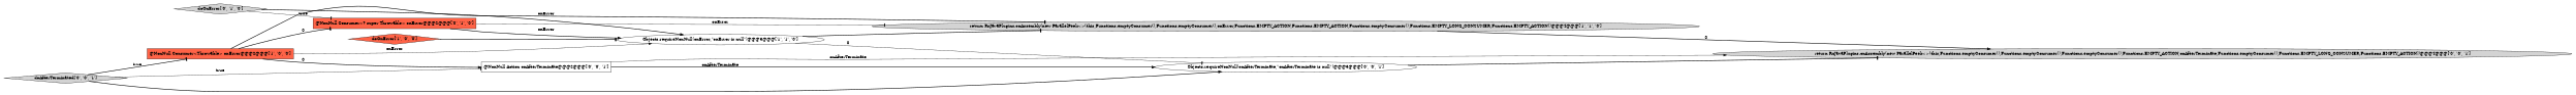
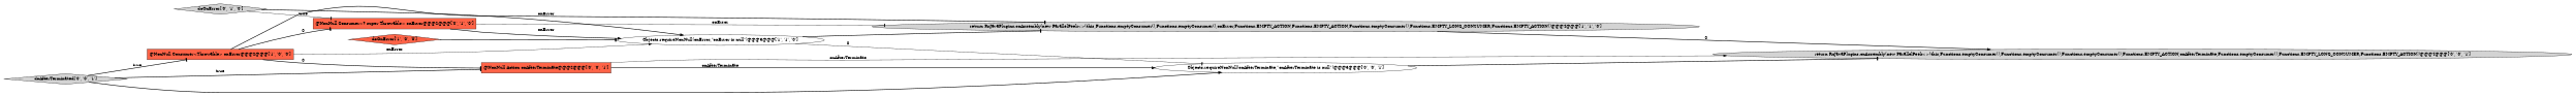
  digraph {
    rankdir=LR
    node [fillcolor=lightgray shape=ellipse style=filled]
    edge [arrowhead=tee style=bold]
    n1 [fillcolor=white label="Objects.requireNonNull(onError,\"onError is null\")@@@3@@@['1', '1', '0']"]
    n2 [fillcolor=white label="Objects.requireNonNull(onAfterTerminate,\"onAfterTerminate is null\")@@@3@@@['0', '0', '1']"]
    n3 [label="return RxJavaPlugins.onAssembly(new ParallelPeek<>(this,Functions.emptyConsumer(),Functions.emptyConsumer(),onError,Functions.EMPTY_ACTION,Functions.EMPTY_ACTION,Functions.emptyConsumer(),Functions.EMPTY_LONG_CONSUMER,Functions.EMPTY_ACTION))@@@4@@@['1', '1', '0']"]
    n4 [label="return RxJavaPlugins.onAssembly(new ParallelPeek<>(this,Functions.emptyConsumer(),Functions.emptyConsumer(),Functions.emptyConsumer(),Functions.EMPTY_ACTION,onAfterTerminate,Functions.emptyConsumer(),Functions.EMPTY_LONG_CONSUMER,Functions.EMPTY_ACTION))@@@4@@@['0', '0', '1']"]
    n5 [fillcolor=tomato label="@NonNull Consumer<Throwable> onError@@@2@@@['1', '0', '0']" shape=box]
-   n6 [fillcolor=white label="@NonNull Action onAfterTerminate@@@2@@@['0', '0', '1']" shape=box]
+   n6 [fillcolor=tomato label="@NonNull Action onAfterTerminate@@@2@@@['0', '0', '1']" shape=box]
    n7 [fillcolor=tomato label="@NonNull Consumer<? super Throwable> onError@@@2@@@['0', '1', '0']" shape=box]
    n8 [label="doAfterTerminated['0', '0', '1']" shape=diamond]
    n9 [label="doOnError['0', '1', '0']" shape=diamond]
    n10 [fillcolor=tomato label="doOnError['1', '0', '0']" shape=diamond]
    n1 -> n2 [label=0 style=solid]
    n1 -> n3
    n2 -> n4
    n3 -> n4 [arrowhead=normal label=0]
    n5 -> n1 [arrowhead=normal label=onError style=solid]
    n5 -> n3 [label=onError]
-   n5 -> n6 [arrowhead=normal label=0]
+   n5 -> n6 [label=0]
    n5 -> n7 [label=0]
    n6 -> n2 [arrowhead=normal label=onAfterTerminate]
    n6 -> n4 [arrowhead=normal label=onAfterTerminate style=solid]
    n7 -> n1 [arrowhead=normal label=onError]
    n7 -> n3 [label=onError style=solid]
    n8 -> n2 [arrowhead=normal]
    n8 -> n5 [label=true]
-   n8 -> n6 [label=true style=solid]
+   n8 -> n6 [label=true]
    n9 -> n1 [arrowhead=normal]
    n9 -> n7 [label=true style=solid]
    n10 -> n1
  }
